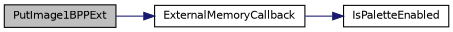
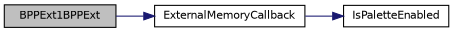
  digraph {
    rankdir=LR
    node [color=black fillcolor=white fontname=Helvetica fontsize=10 shape=record style=filled]
    edge [color=midnightblue fontname=Helvetica fontsize=10 labelfontname=Helvetica labelfontsize=10 style=solid]
-   n1 [fillcolor=grey75 fontcolor=black height=0.2 label=PutImage1BPPExt width=0.4]
+   n1 [fillcolor=grey75 fontcolor=black height=0.2 label=BPPExt1BPPExt width=0.4]
    n2 [height=0.2 label=ExternalMemoryCallback width=0.4]
    n3 [height=0.2 label=IsPaletteEnabled width=0.4]
    n1 -> n2
    n2 -> n3
  }
